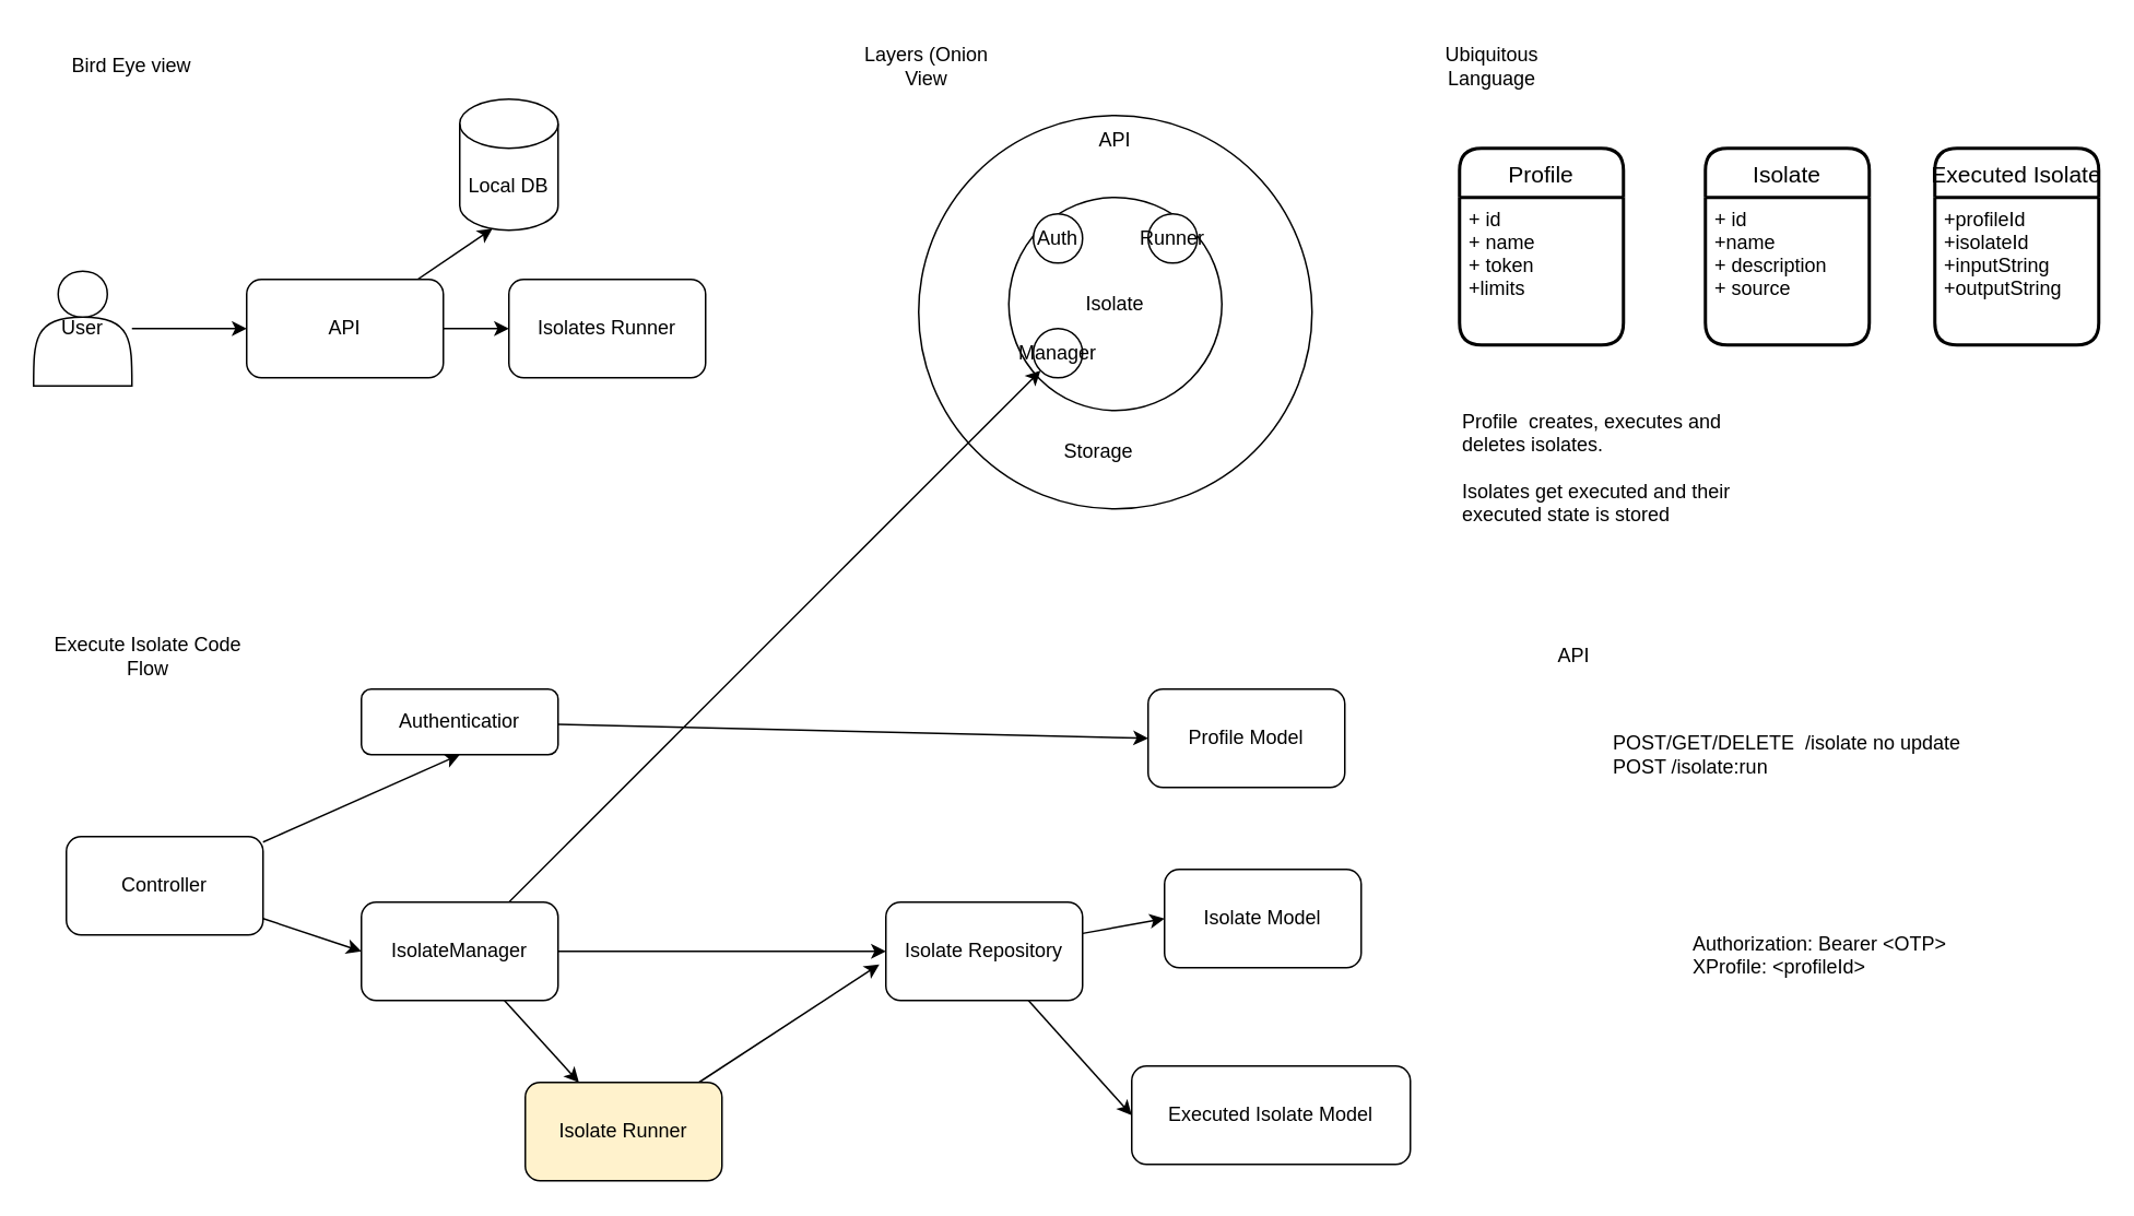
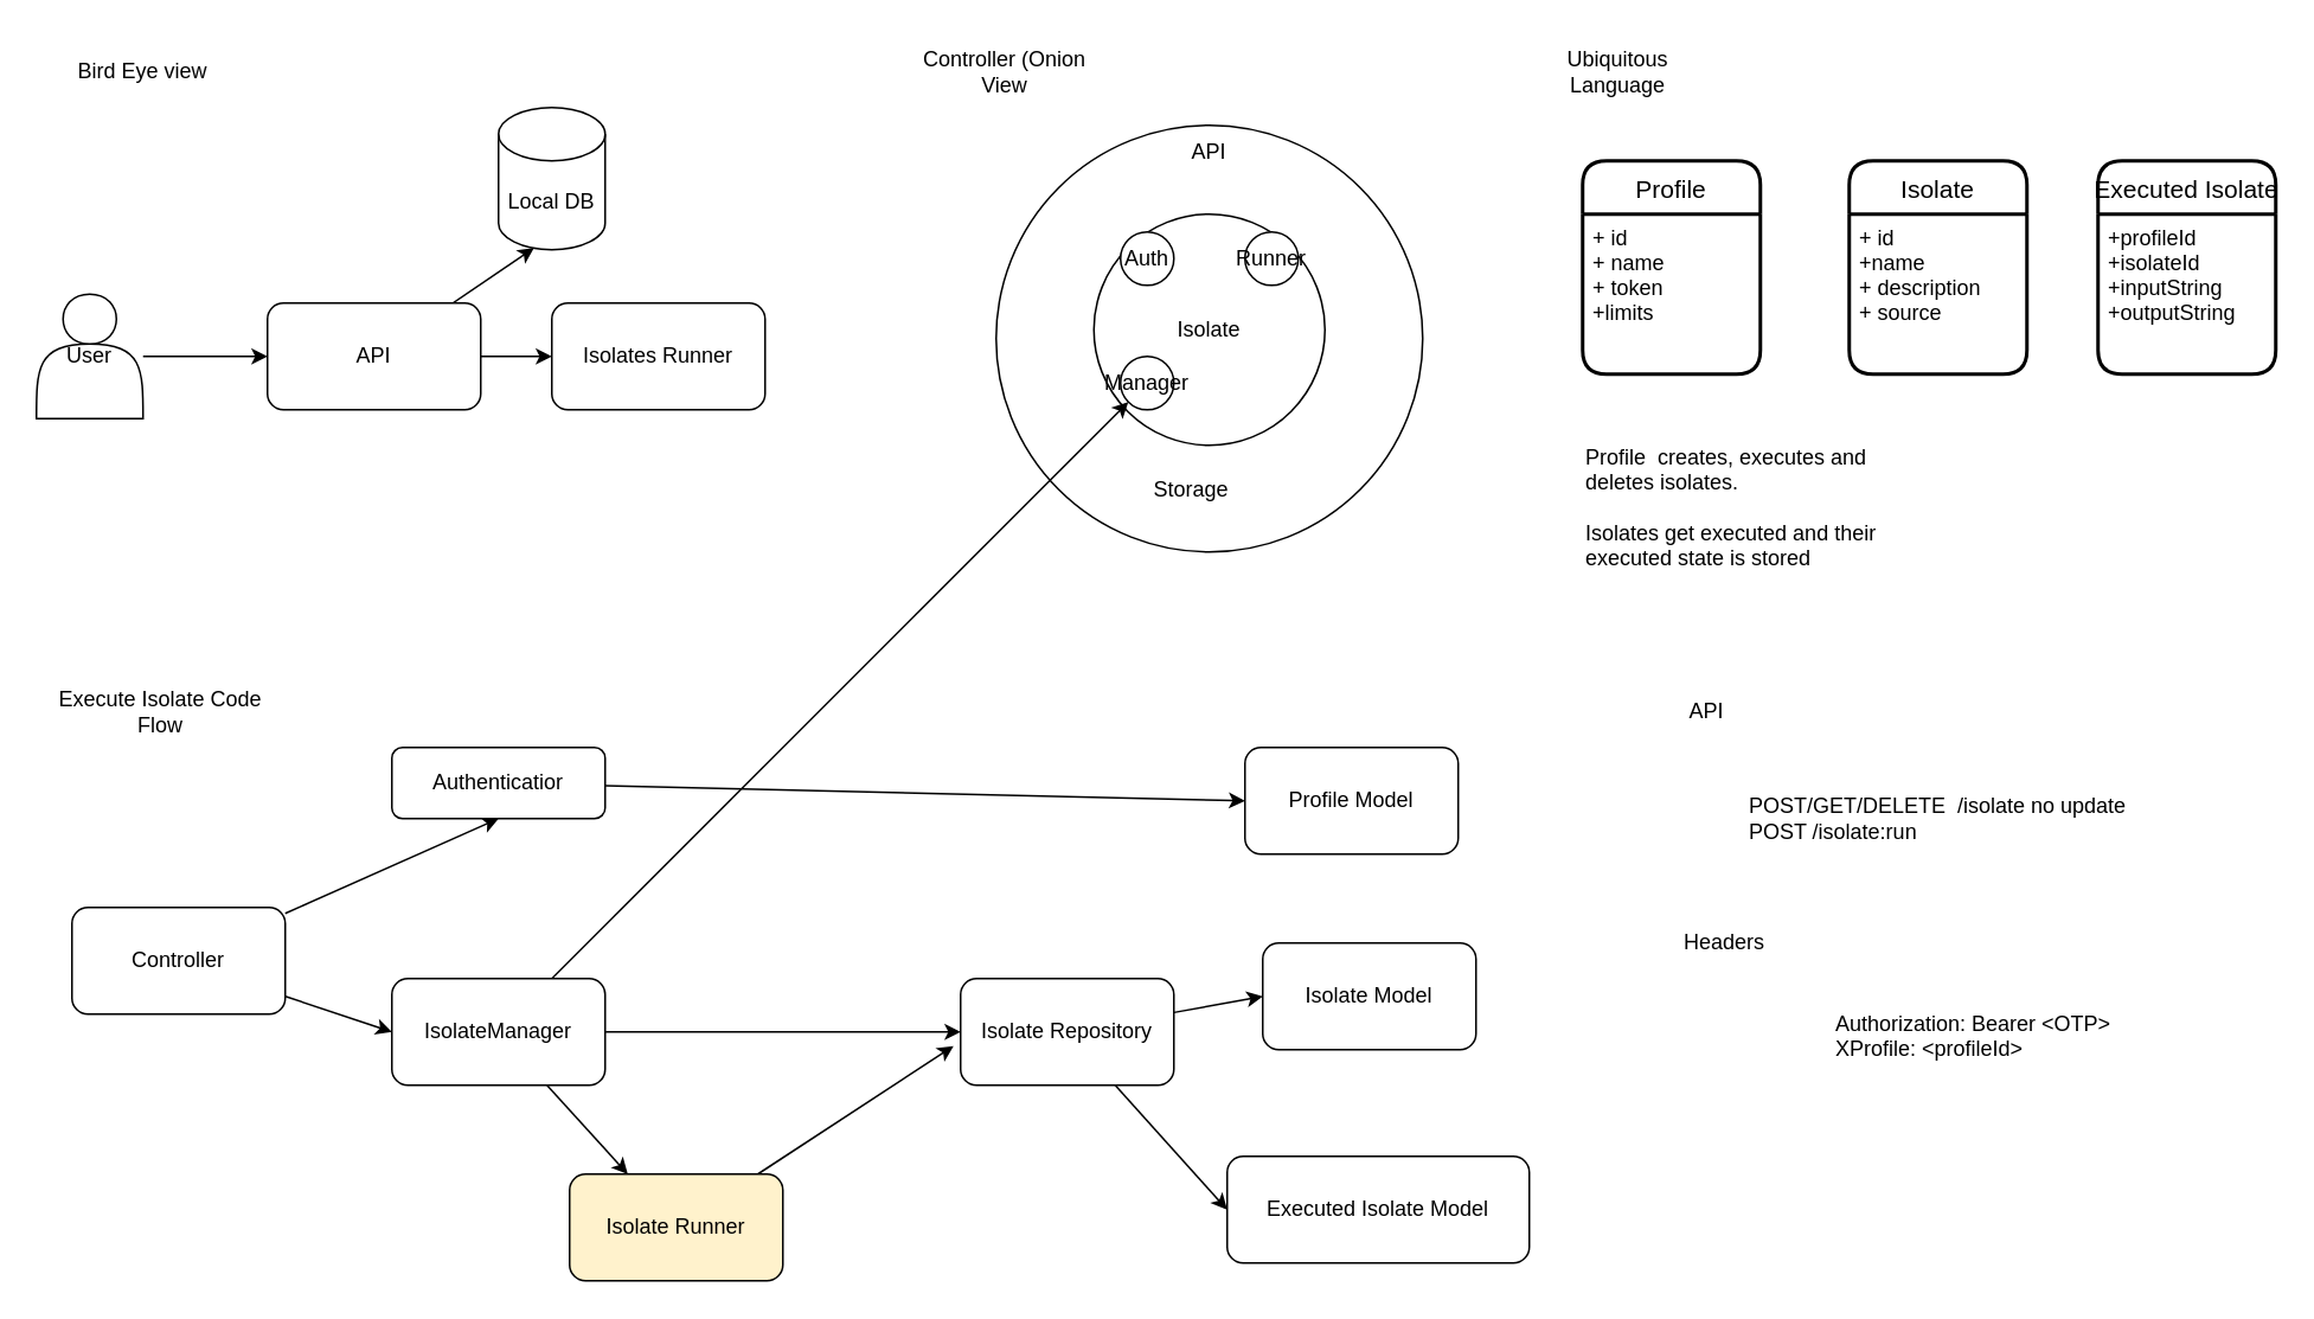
  <mxCell id="0" />
  <mxCell id="1" parent="0" />
  <mxCell id="2" style="edgeStyle=none;html=1;entryX=0.333;entryY=0.988;entryDx=0;entryDy=0;entryPerimeter=0;" parent="1" source="4" target="5" edge="1"><mxGeometry relative="1" as="geometry" /></mxCell>
  <mxCell id="3" style="edgeStyle=none;html=1;" parent="1" source="4" target="6" edge="1"><mxGeometry relative="1" as="geometry" /></mxCell>
  <mxCell id="4" value="API" style="rounded=1;whiteSpace=wrap;html=1;" parent="1" vertex="1"><mxGeometry x="150" y="170" width="120" height="60" as="geometry" /></mxCell>
  <mxCell id="5" value="Local DB" style="shape=cylinder3;whiteSpace=wrap;html=1;boundedLbl=1;backgroundOutline=1;size=15;" parent="1" vertex="1"><mxGeometry x="280" y="60" width="60" height="80" as="geometry" /></mxCell>
  <mxCell id="6" value="Isolates Runner" style="rounded=1;whiteSpace=wrap;html=1;" parent="1" vertex="1"><mxGeometry x="310" y="170" width="120" height="60" as="geometry" /></mxCell>
  <mxCell id="7" style="edgeStyle=none;html=1;" parent="1" source="8" target="4" edge="1"><mxGeometry relative="1" as="geometry" /></mxCell>
  <mxCell id="8" value="User" style="shape=actor;whiteSpace=wrap;html=1;" parent="1" vertex="1"><mxGeometry x="20" y="165" width="60" height="70" as="geometry" /></mxCell>
  <mxCell id="9" value="Bird Eye view" style="text;html=1;strokeColor=none;fillColor=none;align=center;verticalAlign=middle;whiteSpace=wrap;rounded=0;" parent="1" vertex="1"><mxGeometry x="30" y="20" width="100" height="40" as="geometry" /></mxCell>
  <mxCell id="10" value="" style="ellipse;whiteSpace=wrap;html=1;aspect=fixed;" parent="1" vertex="1"><mxGeometry x="560" y="70" width="240" height="240" as="geometry" /></mxCell>
  <mxCell id="11" value="Isolate" style="ellipse;whiteSpace=wrap;html=1;aspect=fixed;" parent="1" vertex="1"><mxGeometry x="615" y="120" width="130" height="130" as="geometry" /></mxCell>
  <mxCell id="12" value="API" style="text;html=1;strokeColor=none;fillColor=none;align=center;verticalAlign=middle;whiteSpace=wrap;rounded=0;" parent="1" vertex="1"><mxGeometry x="650" y="70" width="60" height="30" as="geometry" /></mxCell>
  <mxCell id="13" value="Storage" style="text;html=1;strokeColor=none;fillColor=none;align=center;verticalAlign=middle;whiteSpace=wrap;rounded=0;" parent="1" vertex="1"><mxGeometry x="640" y="260" width="60" height="30" as="geometry" /></mxCell>
  <mxCell id="14" value="Auth" style="ellipse;whiteSpace=wrap;html=1;aspect=fixed;" parent="1" vertex="1"><mxGeometry x="630" y="130" width="30" height="30" as="geometry" /></mxCell>
  <mxCell id="15" value="Runner" style="ellipse;whiteSpace=wrap;html=1;aspect=fixed;" parent="1" vertex="1"><mxGeometry x="700" y="130" width="30" height="30" as="geometry" /></mxCell>
  <mxCell id="16" value="Manager" style="ellipse;whiteSpace=wrap;html=1;aspect=fixed;" parent="1" vertex="1"><mxGeometry x="630" y="200" width="30" height="30" as="geometry" /></mxCell>
- <mxCell id="17" value="Layers (Onion View" style="text;html=1;strokeColor=none;fillColor=none;align=center;verticalAlign=middle;whiteSpace=wrap;rounded=0;" parent="1" vertex="1"><mxGeometry x="515" y="20" width="100" height="40" as="geometry" /></mxCell>
+ <mxCell id="17" value="Controller (Onion View" style="text;html=1;strokeColor=none;fillColor=none;align=center;verticalAlign=middle;whiteSpace=wrap;rounded=0;" parent="1" vertex="1"><mxGeometry x="515" y="20" width="100" height="40" as="geometry" /></mxCell>
  <mxCell id="18" value="Ubiquitous Language" style="text;html=1;strokeColor=none;fillColor=none;align=center;verticalAlign=middle;whiteSpace=wrap;rounded=0;" parent="1" vertex="1"><mxGeometry x="880" y="25" width="60" height="30" as="geometry" /></mxCell>
  <mxCell id="19" value="Isolate" style="swimlane;childLayout=stackLayout;horizontal=1;startSize=30;horizontalStack=0;rounded=1;fontSize=14;fontStyle=0;strokeWidth=2;resizeParent=0;resizeLast=1;shadow=0;dashed=0;align=center;" parent="1" vertex="1"><mxGeometry x="1040" y="90" width="100" height="120" as="geometry" /></mxCell>
  <mxCell id="20" value="+ id&#10;+name&#10;+ description&#10;+ source" style="align=left;strokeColor=none;fillColor=none;spacingLeft=4;fontSize=12;verticalAlign=top;resizable=0;rotatable=0;part=1;" parent="19" vertex="1"><mxGeometry y="30" width="100" height="90" as="geometry" /></mxCell>
  <mxCell id="21" value="Executed Isolate" style="swimlane;childLayout=stackLayout;horizontal=1;startSize=30;horizontalStack=0;rounded=1;fontSize=14;fontStyle=0;strokeWidth=2;resizeParent=0;resizeLast=1;shadow=0;dashed=0;align=center;" parent="1" vertex="1"><mxGeometry x="1180" y="90" width="100" height="120" as="geometry" /></mxCell>
  <mxCell id="22" value="+profileId&#10;+isolateId&#10;+inputString&#10;+outputString" style="align=left;strokeColor=none;fillColor=none;spacingLeft=4;fontSize=12;verticalAlign=top;resizable=0;rotatable=0;part=1;" parent="21" vertex="1"><mxGeometry y="30" width="100" height="90" as="geometry" /></mxCell>
  <mxCell id="23" value="Profile" style="swimlane;childLayout=stackLayout;horizontal=1;startSize=30;horizontalStack=0;rounded=1;fontSize=14;fontStyle=0;strokeWidth=2;resizeParent=0;resizeLast=1;shadow=0;dashed=0;align=center;" parent="1" vertex="1"><mxGeometry x="890" y="90" width="100" height="120" as="geometry" /></mxCell>
  <mxCell id="24" value="+ id&#10;+ name&#10;+ token&#10;+limits" style="align=left;strokeColor=none;fillColor=none;spacingLeft=4;fontSize=12;verticalAlign=top;resizable=0;rotatable=0;part=1;" parent="23" vertex="1"><mxGeometry y="30" width="100" height="90" as="geometry" /></mxCell>
  <mxCell id="25" value="Profile&amp;nbsp; creates, executes and deletes isolates.&lt;br&gt;&lt;br&gt;Isolates get executed and their executed state is stored" style="text;html=1;strokeColor=none;fillColor=none;align=left;verticalAlign=middle;whiteSpace=wrap;rounded=0;" parent="1" vertex="1"><mxGeometry x="890" y="230" width="190" height="110" as="geometry" /></mxCell>
  <mxCell id="26" value="Execute Isolate Code Flow" style="text;html=1;strokeColor=none;fillColor=none;align=center;verticalAlign=middle;whiteSpace=wrap;rounded=0;" parent="1" vertex="1"><mxGeometry x="20" y="380" width="140" height="40" as="geometry" /></mxCell>
  <mxCell id="27" style="edgeStyle=none;html=1;entryX=0;entryY=0.5;entryDx=0;entryDy=0;" parent="1" source="29" target="39" edge="1"><mxGeometry relative="1" as="geometry" /></mxCell>
  <mxCell id="28" style="edgeStyle=none;html=1;entryX=0;entryY=0.5;entryDx=0;entryDy=0;" parent="1" source="29" target="41" edge="1"><mxGeometry relative="1" as="geometry" /></mxCell>
  <mxCell id="29" value="Isolate Repository" style="rounded=1;whiteSpace=wrap;html=1;" parent="1" vertex="1"><mxGeometry x="540" y="550" width="120" height="60" as="geometry" /></mxCell>
  <mxCell id="30" style="edgeStyle=none;html=1;" parent="1" source="33" target="16" edge="1"><mxGeometry relative="1" as="geometry" /></mxCell>
  <mxCell id="31" style="edgeStyle=none;html=1;" parent="1" source="33" target="29" edge="1"><mxGeometry relative="1" as="geometry" /></mxCell>
  <mxCell id="32" style="edgeStyle=none;html=1;" parent="1" source="33" target="43" edge="1"><mxGeometry relative="1" as="geometry" /></mxCell>
  <mxCell id="33" value="IsolateManager" style="rounded=1;whiteSpace=wrap;html=1;" parent="1" vertex="1"><mxGeometry x="220" y="550" width="120" height="60" as="geometry" /></mxCell>
  <mxCell id="34" style="edgeStyle=none;html=1;entryX=0.5;entryY=1;entryDx=0;entryDy=0;" parent="1" source="36" target="38" edge="1"><mxGeometry relative="1" as="geometry" /></mxCell>
  <mxCell id="35" style="edgeStyle=none;html=1;entryX=0;entryY=0.5;entryDx=0;entryDy=0;" parent="1" source="36" target="33" edge="1"><mxGeometry relative="1" as="geometry" /></mxCell>
  <mxCell id="36" value="Controller" style="rounded=1;whiteSpace=wrap;html=1;" parent="1" vertex="1"><mxGeometry x="40" y="510" width="120" height="60" as="geometry" /></mxCell>
  <mxCell id="37" style="edgeStyle=none;html=1;entryX=0;entryY=0.5;entryDx=0;entryDy=0;" parent="1" source="38" target="40" edge="1"><mxGeometry relative="1" as="geometry" /></mxCell>
  <mxCell id="38" value="Authenticatior" style="rounded=1;whiteSpace=wrap;html=1;" parent="1" vertex="1"><mxGeometry x="220" y="420" width="120" height="40" as="geometry" /></mxCell>
  <mxCell id="39" value="Isolate Model" style="rounded=1;whiteSpace=wrap;html=1;" parent="1" vertex="1"><mxGeometry x="710" y="530" width="120" height="60" as="geometry" /></mxCell>
  <mxCell id="40" value="Profile Model" style="rounded=1;whiteSpace=wrap;html=1;" parent="1" vertex="1"><mxGeometry x="700" y="420" width="120" height="60" as="geometry" /></mxCell>
  <mxCell id="41" value="Executed Isolate Model" style="rounded=1;whiteSpace=wrap;html=1;" parent="1" vertex="1"><mxGeometry x="690" y="650" width="170" height="60" as="geometry" /></mxCell>
  <mxCell id="42" style="edgeStyle=none;html=1;entryX=-0.033;entryY=0.633;entryDx=0;entryDy=0;entryPerimeter=0;" parent="1" source="43" target="29" edge="1"><mxGeometry relative="1" as="geometry" /></mxCell>
  <mxCell id="43" value="Isolate Runner" style="rounded=1;whiteSpace=wrap;html=1;fillColor=#fff2cc;" parent="1" vertex="1"><mxGeometry x="320" y="660" width="120" height="60" as="geometry" /></mxCell>
  <mxCell id="44" value="API" style="text;html=1;strokeColor=none;fillColor=none;align=center;verticalAlign=middle;whiteSpace=wrap;rounded=0;" parent="1" vertex="1"><mxGeometry x="890" y="380" width="140" height="40" as="geometry" /></mxCell>
  <mxCell id="45" value="&lt;span style=&quot;text-align: left&quot;&gt;POST/GET/DELETE&amp;nbsp;&amp;nbsp;&lt;/span&gt;&lt;span style=&quot;text-align: left&quot;&gt;/isolate no update&lt;/span&gt;&lt;span style=&quot;text-align: left&quot;&gt;&lt;br&gt;&lt;/span&gt;&lt;div style=&quot;text-align: left&quot;&gt;&lt;span&gt;POST /isolate:run&amp;nbsp;&lt;/span&gt;&lt;/div&gt;" style="text;html=1;strokeColor=none;fillColor=none;align=center;verticalAlign=middle;whiteSpace=wrap;rounded=0;" parent="1" vertex="1"><mxGeometry x="950" y="420" width="280" height="80" as="geometry" /></mxCell>
+ <mxCell id="46" value="Headers" style="text;html=1;strokeColor=none;fillColor=none;align=center;verticalAlign=middle;whiteSpace=wrap;rounded=0;" parent="1" vertex="1"><mxGeometry x="900" y="510" width="140" height="40" as="geometry" /></mxCell>
  <mxCell id="47" value="&lt;div style=&quot;text-align: left&quot;&gt;&lt;span&gt;Authorization: Bearer &amp;lt;OTP&amp;gt;&lt;/span&gt;&lt;/div&gt;&lt;div style=&quot;text-align: left&quot;&gt;&lt;span&gt;XProfile: &amp;lt;profileId&amp;gt;&lt;/span&gt;&lt;/div&gt;&lt;div style=&quot;text-align: left&quot;&gt;&lt;br&gt;&lt;/div&gt;" style="text;html=1;strokeColor=none;fillColor=none;align=center;verticalAlign=middle;whiteSpace=wrap;rounded=0;" parent="1" vertex="1"><mxGeometry x="970" y="550" width="280" height="80" as="geometry" /></mxCell>
